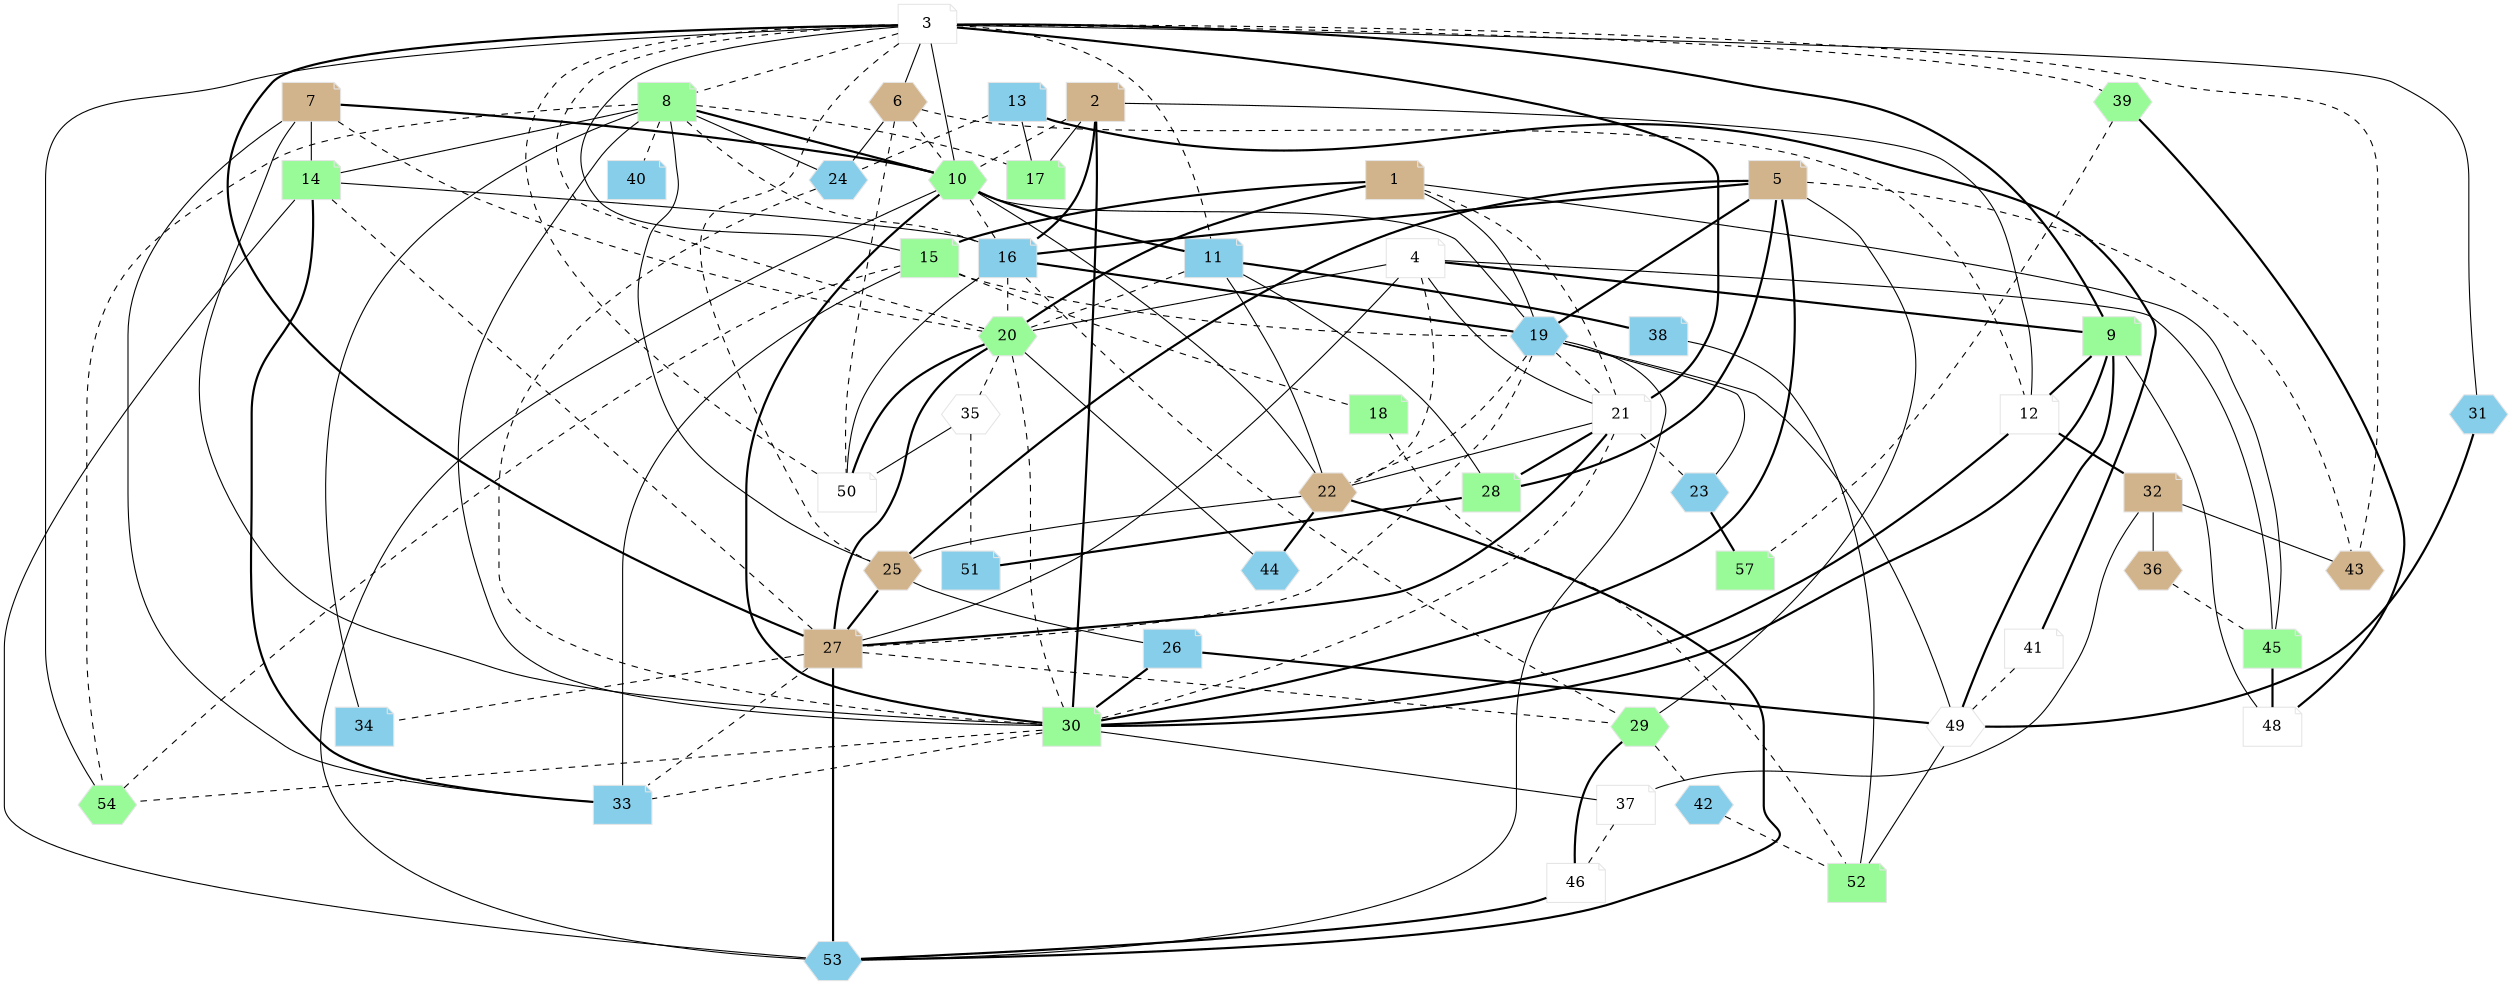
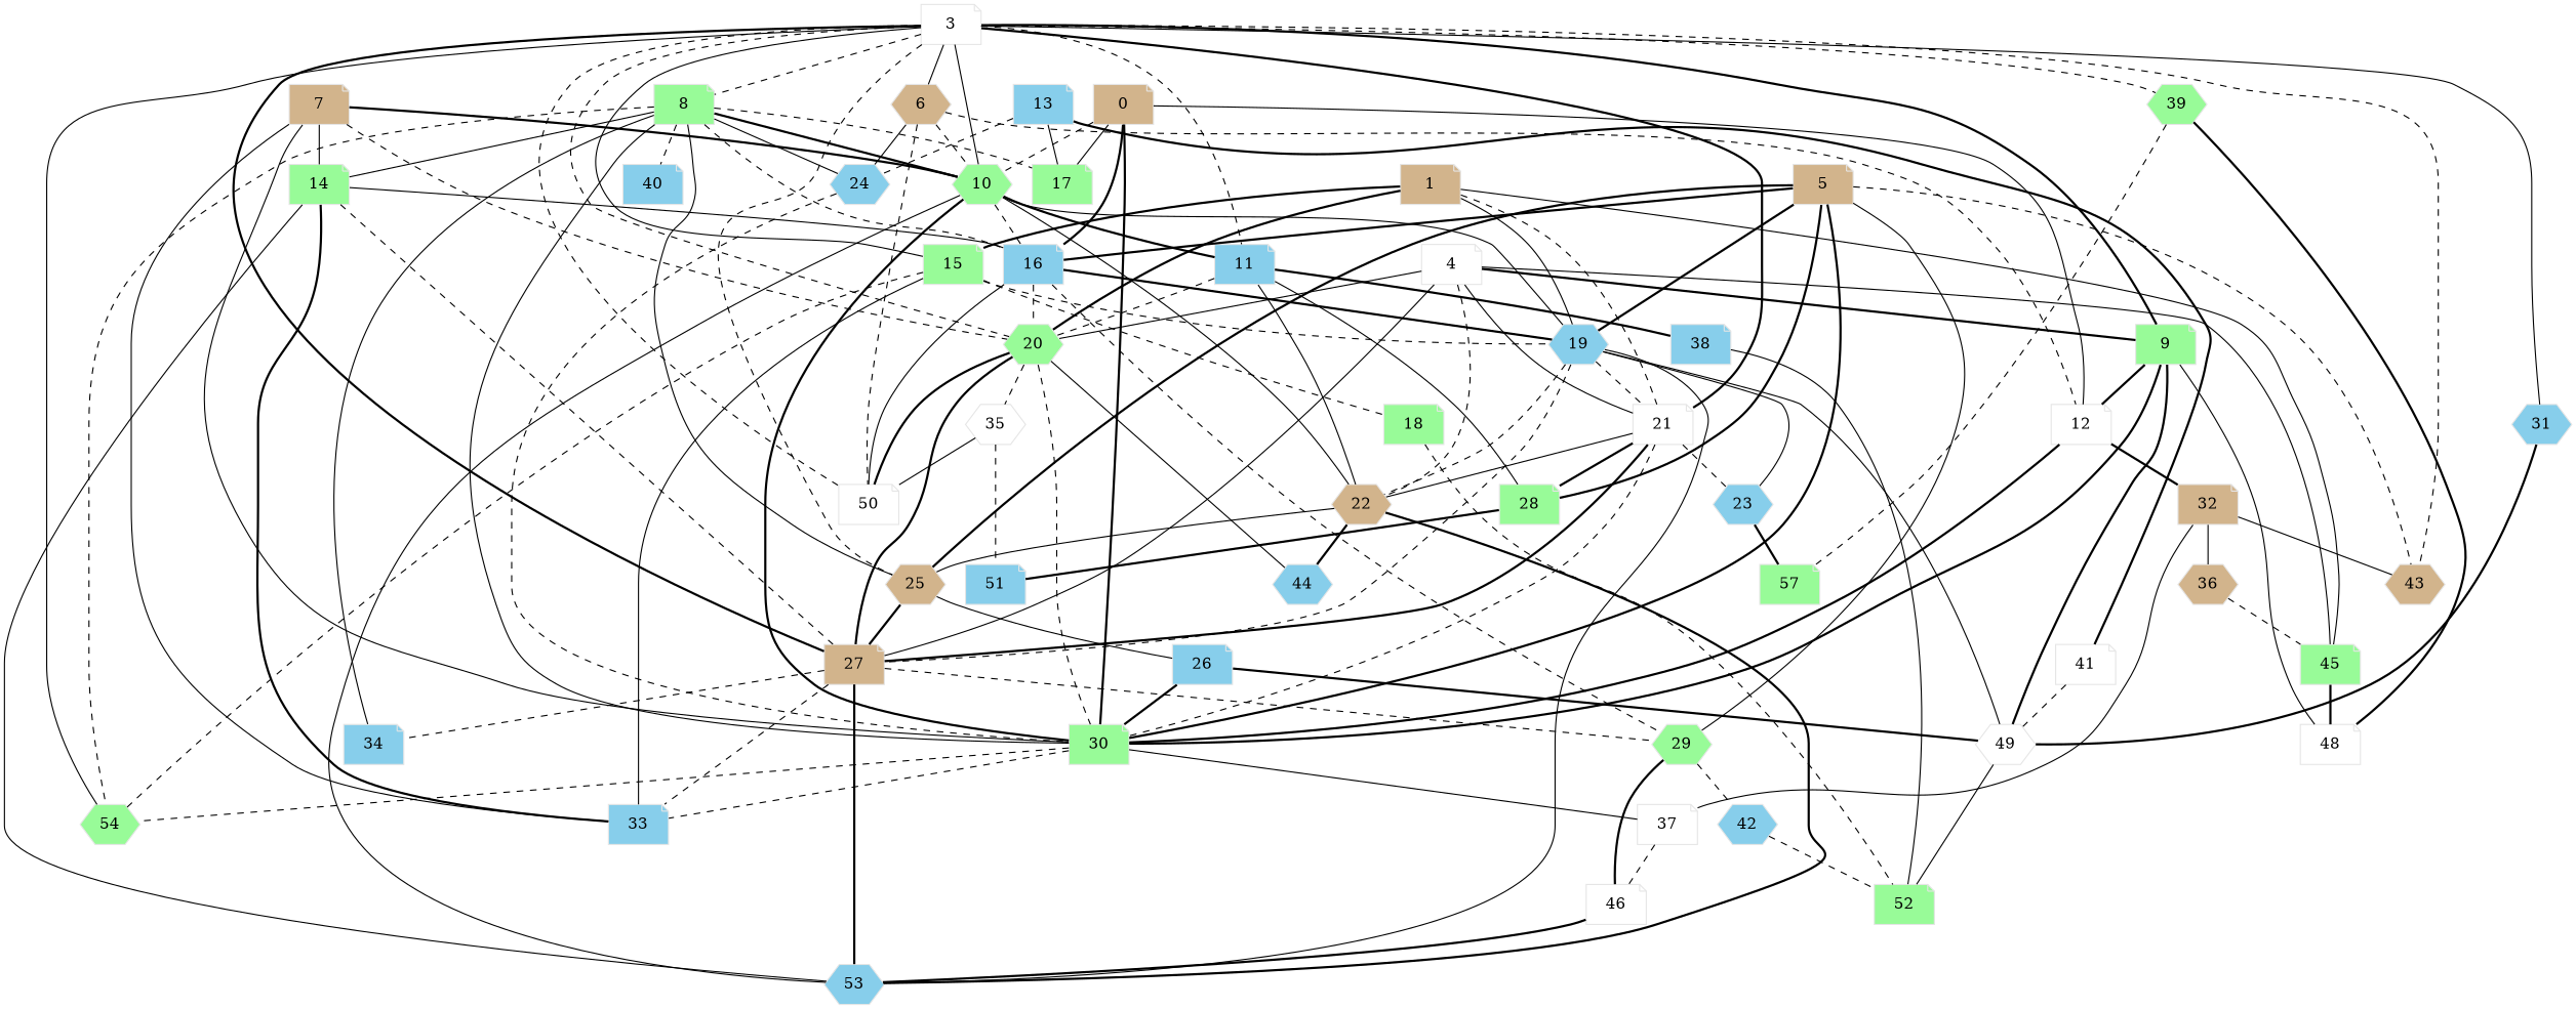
  graph {
    node [color=gray90 fillcolor=palegreen shape=note style=filled]
    edge [style=dashed weight=1.0]
    1 [fillcolor=tan]
    15
    19 [fillcolor=skyblue shape=hexagon]
    20 [shape=hexagon]
    21 [fillcolor=white]
    45
    54 [shape=hexagon]
    33 [fillcolor=skyblue]
    18
    27 [fillcolor=tan]
    22 [fillcolor=tan shape=hexagon]
    49 [fillcolor=white shape=hexagon]
    53 [fillcolor=skyblue shape=hexagon]
    23 [fillcolor=skyblue shape=hexagon]
    30
    50 [fillcolor=white]
    35 [fillcolor=white shape=hexagon]
    44 [fillcolor=skyblue shape=hexagon]
    28
    48 [fillcolor=white]
-   2 [fillcolor=tan]
+   2 [fillcolor=tan label=0]
    10 [shape=hexagon]
    12 [fillcolor=white]
    16 [fillcolor=skyblue]
    17
    11 [fillcolor=skyblue]
    32 [fillcolor=tan]
    29 [shape=hexagon]
    37 [fillcolor=white]
    3 [fillcolor=white]
    6 [fillcolor=tan shape=hexagon]
    8
    9
    25 [fillcolor=tan shape=hexagon]
    31 [fillcolor=skyblue shape=hexagon]
    39 [shape=hexagon]
    43 [fillcolor=tan shape=hexagon]
    24 [fillcolor=skyblue shape=hexagon]
    14
    34 [fillcolor=skyblue]
    40 [fillcolor=skyblue]
    38 [fillcolor=skyblue]
    26 [fillcolor=skyblue]
    n44 [label=57]
    4 [fillcolor=white]
    5 [fillcolor=tan]
    51 [fillcolor=skyblue]
    42 [fillcolor=skyblue shape=hexagon]
    46 [fillcolor=white]
    7 [fillcolor=tan]
    52
    36 [fillcolor=tan shape=hexagon]
    13 [fillcolor=skyblue]
    41 [fillcolor=white]
    1 -- 15 [style=bold weight=3.0]
    1 -- 19 [style=solid]
    1 -- 20 [style=bold]
    1 -- 21 [weight=2.0]
    1 -- 45 [style=solid]
    15 -- 19
    15 -- 54
    15 -- 33 [style=solid]
    15 -- 18
    19 -- 21 [weight=2.0]
    19 -- 27
    19 -- 22
    19 -- 49 [style=solid]
    19 -- 53 [style=solid]
    19 -- 23 [style=solid]
    20 -- 27 [style=bold]
    20 -- 30
    20 -- 50 [style=bold]
    20 -- 35
    20 -- 44 [style=solid]
    21 -- 27 [style=bold]
    21 -- 22 [style=solid]
    21 -- 23 [weight=2.0]
    21 -- 30
    21 -- 28 [style=bold]
    45 -- 48 [style=bold]
    18 -- 52
    27 -- 33
    27 -- 53 [style=bold]
    27 -- 29
    27 -- 34
    22 -- 53 [style=bold]
    22 -- 44 [style=bold]
    22 -- 25 [style=solid]
    49 -- 52 [style=solid]
    23 -- n44 [style=bold]
    30 -- 54
    30 -- 33
    30 -- 37 [style=solid]
    35 -- 50 [style=solid]
    35 -- 51
    28 -- 51 [style=bold]
    2 -- 30 [style=bold]
    2 -- 10 [weight=2.0]
    2 -- 12 [style=solid]
    2 -- 16 [style=bold]
    2 -- 17 [style=solid]
    10 -- 19 [style=solid]
    10 -- 22 [style=solid]
    10 -- 53 [style=solid weight=2.0]
    10 -- 30 [style=bold]
    10 -- 16 [weight=2.0]
    10 -- 11 [style=bold]
    12 -- 30 [style=bold]
    12 -- 32 [style=bold]
    16 -- 19 [style=bold]
    16 -- 20 [weight=2.0]
    16 -- 50 [style=solid]
    16 -- 29
    11 -- 20
    11 -- 22 [style=solid]
    11 -- 28 [style=solid]
    11 -- 38 [style=bold]
    32 -- 37 [style=solid]
    32 -- 43 [style=solid]
    32 -- 36 [style=solid]
    29 -- 42
    29 -- 46 [style=bold]
    37 -- 46
    3 -- 15 [style=solid]
    3 -- 20 [weight=2.0]
    3 -- 21 [style=bold]
    3 -- 54 [style=solid]
    3 -- 27 [style=bold weight=2.0]
    3 -- 50
    3 -- 10 [style=solid]
    3 -- 11 [weight=2.0]
    3 -- 6 [style=solid]
    3 -- 8
    3 -- 9 [style=bold]
    3 -- 25
    3 -- 31 [style=solid]
    3 -- 39 [weight=3.0]
    3 -- 43
    6 -- 50
    6 -- 10
    6 -- 12
    6 -- 24 [style=solid]
    8 -- 54
    8 -- 30 [style=solid]
    8 -- 10 [style=bold]
    8 -- 16
    8 -- 17
    8 -- 25 [style=solid weight=2.0]
    8 -- 24 [style=solid]
    8 -- 14 [style=solid]
    8 -- 34 [style=solid weight=2.0]
    8 -- 40 [weight=2.0]
    9 -- 49 [style=bold]
    9 -- 30 [style=bold]
    9 -- 48 [style=solid]
    9 -- 12 [style=bold]
    25 -- 27 [style=bold]
    25 -- 26 [style=solid]
    31 -- 49 [style=bold]
    39 -- 48 [style=bold]
    39 -- n44
    24 -- 30
    14 -- 33 [style=bold]
    14 -- 27
    14 -- 53 [style=solid]
    14 -- 16 [style=solid weight=2.0]
    38 -- 52 [style=solid]
    26 -- 49 [style=bold]
    26 -- 30 [style=bold]
    4 -- 20 [style=solid]
    4 -- 21 [style=solid]
    4 -- 45 [style=solid]
    4 -- 27 [style=solid]
    4 -- 22
    4 -- 9 [style=bold]
    5 -- 19 [style=bold]
    5 -- 30 [style=bold]
    5 -- 28 [style=bold]
    5 -- 16 [style=bold]
    5 -- 29 [style=solid]
    5 -- 25 [style=bold]
    5 -- 43
    42 -- 52
    46 -- 53 [style=bold]
    7 -- 20
    7 -- 33 [style=solid]
    7 -- 30 [style=solid]
    7 -- 10 [style=bold]
    7 -- 14 [style=solid]
    36 -- 45
    13 -- 17 [style=solid]
    13 -- 24
    13 -- 41 [style=bold]
    41 -- 49
  }
